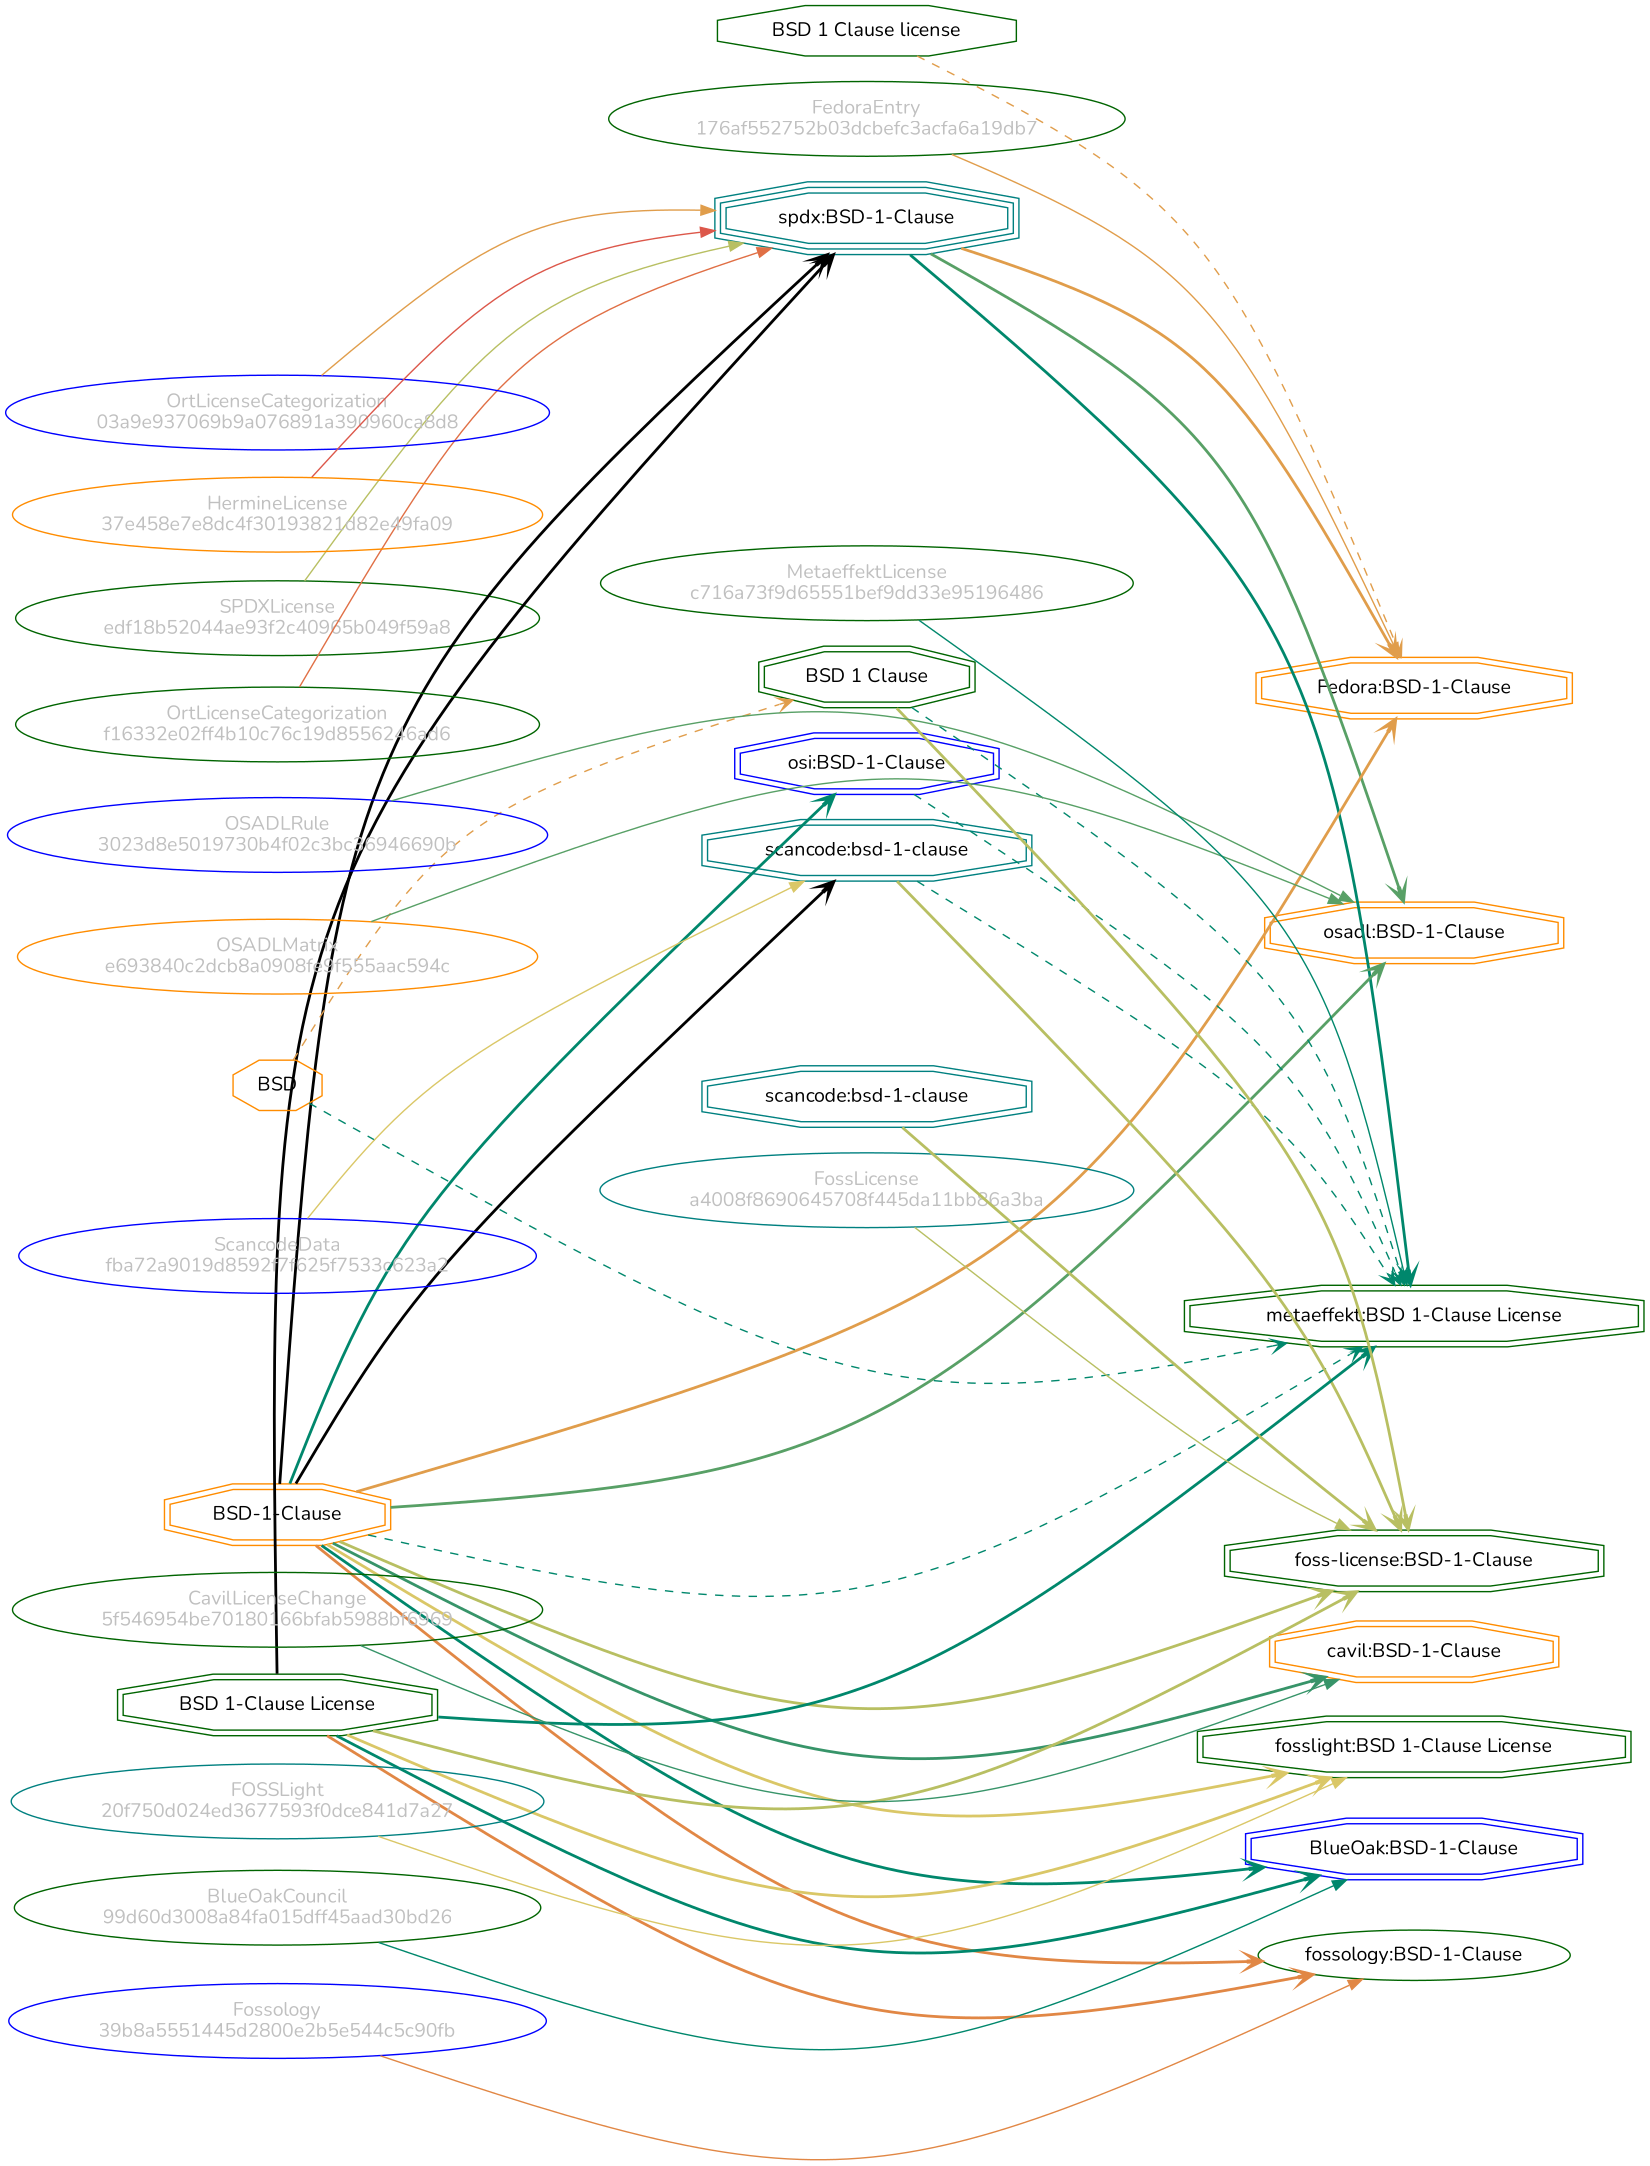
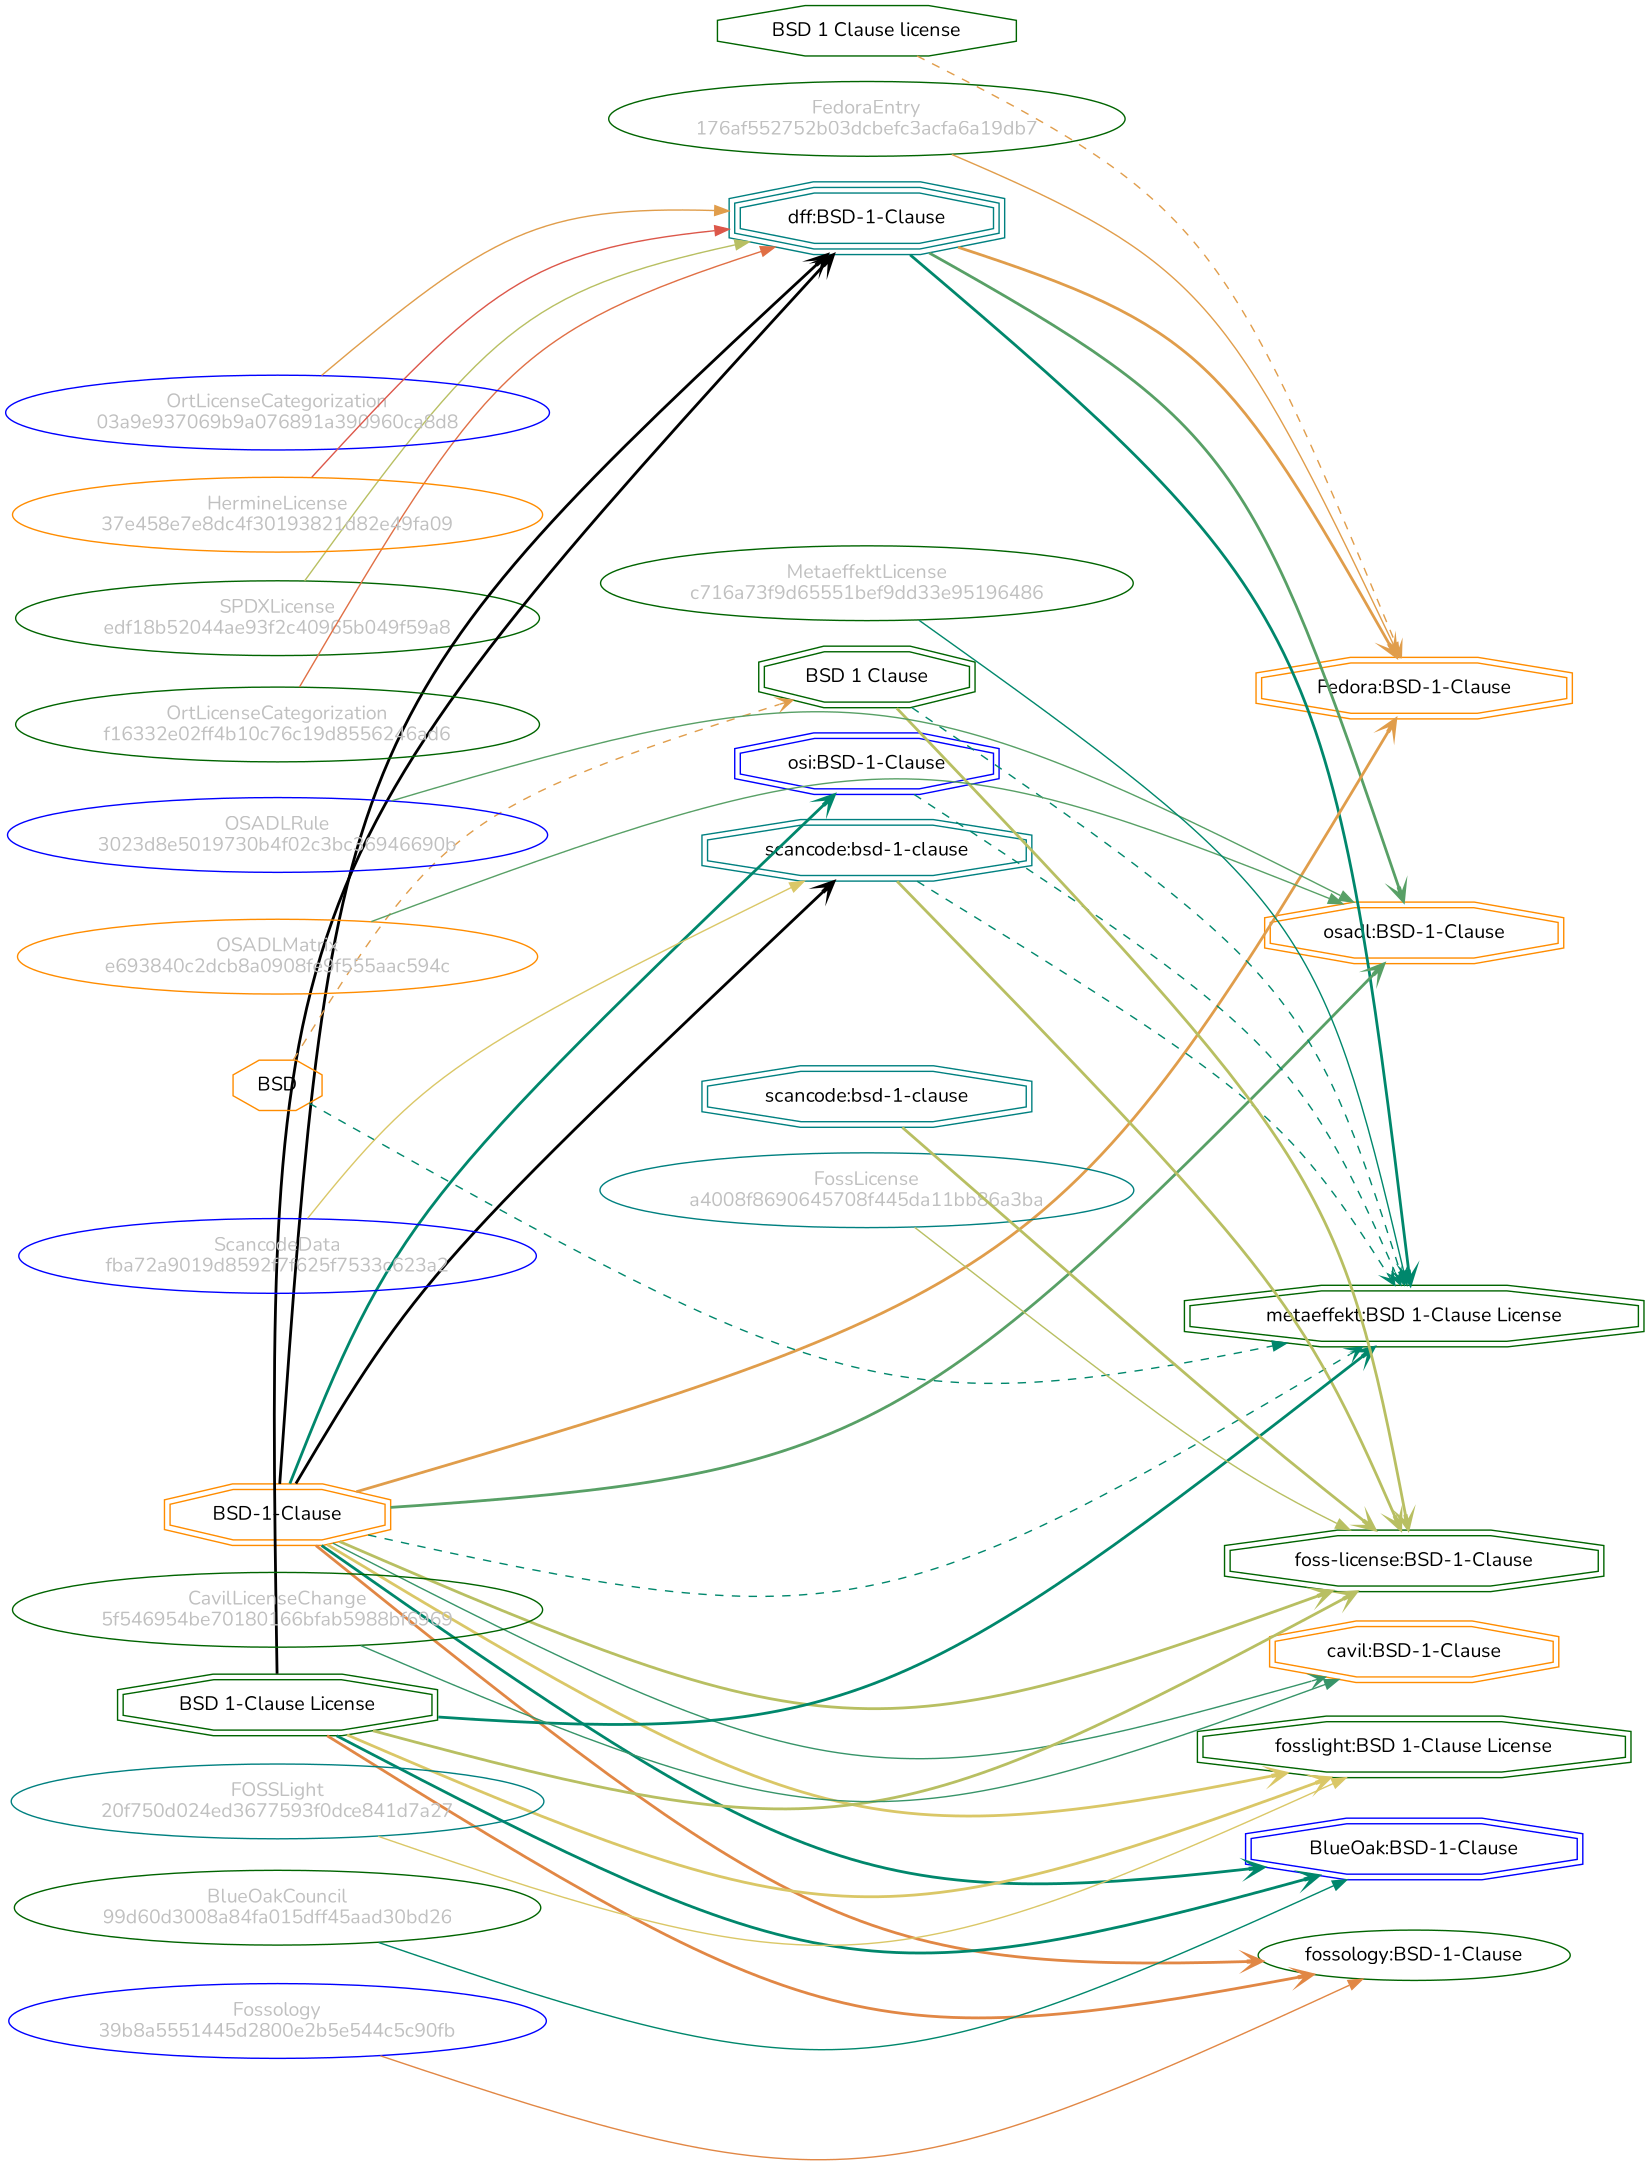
  strict digraph {
    fontname=Nunito
    rankdir=LR
    splines=curved
    node [color=darkgreen fontname=Nunito shape=ellipse]
    edge [color="#00876c" fontname=Nunito weight=0.7 arrowhead=vee style=bold]
    n1 [fillcolor="beige;1" fontcolor=gray label="SPDXLicense\nedf18b52044ae93f2c40965b049f59a8"]
-   n2 [color=teal label="spdx:BSD-1-Clause" shape=tripleoctagon]
+   n2 [color=teal label="dff:BSD-1-Clause" shape=tripleoctagon]
    n3 [color=darkorange label="Fedora:BSD-1-Clause" shape=doubleoctagon]
    n4 [color=darkorange label="osadl:BSD-1-Clause" shape=doubleoctagon]
    n5 [label="metaeffekt:BSD 1-Clause License" shape=doubleoctagon]
    n6 [color=darkorange label="BSD-1-Clause" shape=doubleoctagon]
    n7 [color=blue label="BlueOak:BSD-1-Clause" shape=doubleoctagon]
    n8 [color=teal label="scancode:bsd-1-clause" shape=doubleoctagon]
    n9 [label="fossology:BSD-1-Clause"]
    n10 [color=darkorange label="cavil:BSD-1-Clause" shape=doubleoctagon]
    n11 [color=blue label="osi:BSD-1-Clause" shape=doubleoctagon]
    n12 [label="foss-license:BSD-1-Clause" shape=doubleoctagon]
    n13 [label="fosslight:BSD 1-Clause License" shape=doubleoctagon]
    n14 [label="BSD 1-Clause License" shape=doubleoctagon]
    n15 [fillcolor="beige;1" fontcolor=gray label="FedoraEntry\n176af552752b03dcbefc3acfa6a19db7"]
    n16 [label="BSD 1 Clause license" shape=octagon]
    n17 [color=darkorange label=BSD shape=octagon]
    n18 [label="BSD 1 Clause" shape=doubleoctagon]
    n19 [fillcolor="beige;1" fontcolor=gray label="BlueOakCouncil\n99d60d3008a84fa015dff45aad30bd26"]
    n20 [color=blue fillcolor="beige;1" fontcolor=gray label="OSADLRule\n3023d8e5019730b4f02c3bc36946690b"]
    n21 [color=darkorange fillcolor="beige;1" fontcolor=gray label="OSADLMatrix\ne693840c2dcb8a0908fe9f555aac594c"]
    n22 [color=blue fillcolor="beige;1" fontcolor=gray label="ScancodeData\nfba72a9019d8592f7f625f7533c623a2"]
    n23 [color=blue fillcolor="beige;1" fontcolor=gray label="Fossology\n39b8a5551445d2800e2b5e544c5c90fb"]
    n24 [fillcolor="beige;1" fontcolor=gray label="OrtLicenseCategorization\nf16332e02ff4b10c76c19d8556246ad6"]
    n25 [color=blue fillcolor="beige;1" fontcolor=gray label="OrtLicenseCategorization\n03a9e937069b9a076891a390960ca8d8"]
    n26 [fillcolor="beige;1" fontcolor=gray label="CavilLicenseChange\n5f546954be70180166bfab5988bf6969"]
    n27 [fillcolor="beige;1" fontcolor=gray label="MetaeffektLicense\nc716a73f9d65551bef9dd33e95196486"]
    n28 [color=darkorange fillcolor="beige;1" fontcolor=gray label="HermineLicense\n37e458e7e8dc4f30193821d82e49fa09"]
    n29 [color=teal fillcolor="beige;1" fontcolor=gray label="FossLicense\na4008f8690645708f445da11bb86a3ba"]
    n30 [color=teal label="scancode:bsd-1-clause" shape=doubleoctagon]
    n31 [color=teal fillcolor="beige;1" fontcolor=gray label="FOSSLight\n20f750d024ed3677593f0dce841d7a27"]
    n1 -> n2 [color="#b8bf62" weight=0.5 arrowhead="" style=""]
    n2 -> n3 [color="#e09d4b"]
    n2 -> n4 [color="#58a066"]
    n2 -> n5
    n6 -> n2 [color=""]
    n6 -> n3 [color="#e09d4b"]
    n6 -> n4 [color="#58a066"]
    n6 -> n5 [style=dashed weight=0.5]
    n6 -> n7
    n6 -> n8 [color=""]
    n6 -> n9 [color="#e18745"]
-   n6 -> n10 [color="#379469"]
+   n6 -> n10 [color="#379469" style=solid]
    n6 -> n11
    n6 -> n12 [color="#b8bf62"]
    n6 -> n13 [color="#dac767"]
    n8 -> n5 [style=dashed weight=0.5]
    n8 -> n12 [color="#b8bf62"]
    n11 -> n5 [style=dashed weight=0.5]
    n14 -> n2 [color=""]
    n14 -> n5
    n14 -> n7
    n14 -> n9 [color="#e18745"]
    n14 -> n12 [color="#b8bf62"]
    n14 -> n13 [color="#dac767"]
    n15 -> n3 [color="#e09d4b" weight=0.5 arrowhead="" style=""]
    n16 -> n3 [color="#e09d4b" style=dashed weight=0.5]
-   n17 -> n5 [style=dashed weight=0.5]
+   n17 -> n5 [arrowhead=normal style=dashed weight=0.5]
    n17 -> n18 [color="#e09d4b" style=dashed weight=0.5]
    n18 -> n5 [style=dashed weight=0.5]
    n18 -> n12 [color="#b8bf62"]
    n19 -> n7 [weight=0.5 arrowhead="" style=""]
    n20 -> n4 [color="#58a066" weight=0.5 arrowhead="" style=""]
    n21 -> n4 [color="#58a066" weight=0.5 arrowhead="" style=""]
    n22 -> n8 [color="#dac767" weight=0.5 arrowhead="" style=""]
    n23 -> n9 [color="#e18745" weight=0.5 arrowhead="" style=""]
    n24 -> n2 [color="#e06f45" weight=0.5 arrowhead="" style=""]
    n25 -> n2 [color="#e09d4b" weight=0.5 arrowhead="" style=""]
    n26 -> n10 [color="#379469" weight=0.5 arrowhead="" style=""]
    n27 -> n5 [weight=0.5 arrowhead="" style=""]
    n28 -> n2 [color="#dc574a" weight=0.5 arrowhead="" style=""]
    n29 -> n12 [color="#b8bf62" weight=0.5 arrowhead="" style=""]
    n30 -> n12 [color="#b8bf62"]
    n31 -> n13 [color="#dac767" weight=0.5 arrowhead="" style=""]
  }
